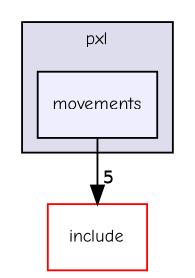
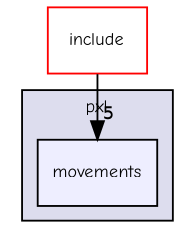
  digraph {
    compound=true
    fontname="Comic Neue"
    node [fontname="Comic Neue" fontsize=10 shape=box style=filled]
    n1 [fillcolor="#eeeeff" label=movements pencolor=black]
    n2 [color=red fillcolor=white label=include]
    subgraph cluster_1 {
      bgcolor="#ddddee"
      fontsize=10
      label=pxl
      pencolor=black
      n1
    }
-   n1 -> n2 [headlabel=5 labeldistance=1.5 labelfontname=Helvetica labelfontsize=10 fontname="Comic Neue"]
+   n2 -> n1 [headlabel=5 labeldistance=1.5 labelfontname=Helvetica labelfontsize=10 fontname="Comic Neue"]
  }
